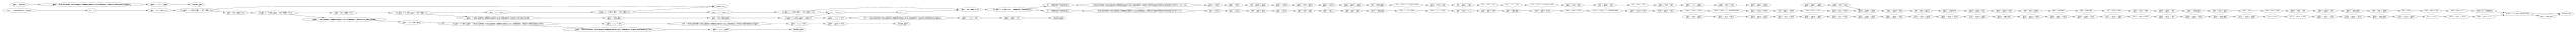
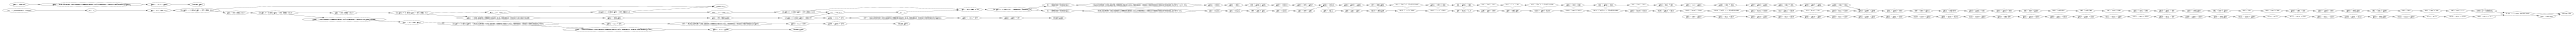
  digraph {
    fontname="Courier Prime"
    rankdir=LR
    node [fontname="Courier Prime"]
    edge [fontname="Courier Prime"]
    "d75 := @parameter0: double"
    "z0 = 0"
    "$b0 = d75 cmpl d75"
    "if $b0 == 0 goto $b1 = d75 cmpl 20.0"
    "return d75"
    "$b1 = d75 cmpl 20.0"
    "if $b1 <= 0 goto $b2 = d75 cmpg -20.0"
    "$d69 = <org.apache.commons.math3.util.FastMath: double LOG_MAX_VALUE>"
    "$b2 = d75 cmpg -20.0"
    "$b7 = d75 cmpl $d69"
    "if $b2 >= 0 goto $b3 = d75 cmpl 0.0"
    "if $b7 < 0 goto $d70 = staticinvoke <org.apache.commons.math3.util.FastMath: double exp(double)>(d75)"
    "$d72 = 0.5 * d75"
    "$d70 = staticinvoke <org.apache.commons.math3.util.FastMath: double exp(double)>(d75)"
    "d76 = staticinvoke <org.apache.commons.math3.util.FastMath: double exp(double)>($d72)"
    "$d71 = 0.5 * $d70"
    "$d73 = 0.5 * d76"
    "$d74 = $d73 * d76"
    "return $d74"
    "return $d71"
    "$d61 = <org.apache.commons.math3.util.FastMath: double LOG_MAX_VALUE>"
    "$b3 = d75 cmpl 0.0"
    "$d62 = neg $d61"
    "if $b3 != 0 goto $b4 = d75 cmpg 0.0"
    "$b6 = d75 cmpg $d62"
    "if $b6 > 0 goto $d63 = neg d75"
    "$d66 = -0.5 * d75"
    "d75 = neg d75"
    "d77 = staticinvoke <org.apache.commons.math3.util.FastMath: double exp(double)>($d66)"
    "$d63 = neg d75"
    "$d64 = staticinvoke <org.apache.commons.math3.util.FastMath: double exp(double)>($d63)"
    "$d67 = -0.5 * d77"
    "$d68 = $d67 * d77"
    "return $d68"
    "$d65 = -0.5 * $d64"
    "return $d65"
    "$b4 = d75 cmpg 0.0"
    "if $b4 >= 0 goto $b5 = d75 cmpl 0.25"
    "$b5 = d75 cmpl 0.25"
    "z0 = 1"
    "if $b5 <= 0 goto r1 = newarray (double)[2]"
    "r0 = newarray (double)[2]"
    "r1 = newarray (double)[2]"
    "staticinvoke <org.apache.commons.math3.util.FastMath: double exp(double,double,double[])>(d75, 0.0, r0)"
    "staticinvoke <org.apache.commons.math3.util.FastMath: double expm1(double,double[])>(d75, r1)"
    "$d36 = r0[0]"
    "$d35 = r0[1]"
    "d78 = $d36 + $d35"
    "$d37 = r0[0]"
    "$d39 = d78 - $d37"
    "$d38 = r0[1]"
    "$d40 = $d39 - $d38"
    "d79 = neg $d40"
    "d80 = d78 * 1.073741824E9"
    "$d41 = d78 + d80"
    "d81 = $d41 - d80"
    "d82 = d78 - d81"
    "d83 = 1.0 / d78"
    "d84 = d83 * 1.073741824E9"
    "$d42 = d83 + d84"
    "d85 = $d42 - d84"
    "d86 = d83 - d85"
    "$d43 = d81 * d85"
    "$d45 = 1.0 - $d43"
    "$d44 = d81 * d86"
    "$d47 = $d45 - $d44"
+   "$d46 = d82 * d85"
    "$d49 = $d47 - $d46"
    "$d48 = d82 * d86"
    "$d50 = $d49 - $d48"
    "$d51 = $d50 * d83"
    "d87 = d86 + $d51"
    "$d52 = neg d79"
    "$d53 = $d52 * d83"
    "$d54 = $d53 * d83"
    "d88 = d87 + $d54"
    "d89 = neg d85"
    "d90 = neg d88"
    "d91 = d78 + d89"
    "$d55 = d91 - d78"
    "$d56 = $d55 - d89"
    "$d57 = neg $d56"
    "d92 = d79 + $d57"
    "d93 = d91"
    "d94 = d93 + d90"
    "$d58 = d94 - d93"
    "$d59 = $d58 - d90"
    "$d60 = neg $d59"
    "d95 = d92 + $d60"
    "d96 = d94"
    "d97 = d96 + d95"
    "d98 = d97 * 0.5"
    "goto [?= (branch)]"
    "if z0 == 0 goto return d98"
    "d98 = neg d98"
    "return d98"
    "$d2 = r1[0]"
    "$d1 = r1[1]"
    "d99 = $d2 + $d1"
    "$d3 = r1[0]"
    "$d5 = d99 - $d3"
    "$d4 = r1[1]"
    "$d6 = $d5 - $d4"
    "d100 = neg $d6"
    "d101 = 1.0 + d99"
    "d102 = 1.0 / d101"
    "$d7 = d101 - 1.0"
    "$d8 = $d7 - d99"
    "$d9 = neg $d8"
    "d103 = $d9 + d100"
    "d104 = d99 * d102"
    "d105 = d104 * 1.073741824E9"
    "$d10 = d104 + d105"
    "d106 = $d10 - d105"
    "d107 = d104 - d106"
    "d108 = d101 * 1.073741824E9"
    "$d11 = d101 + d108"
    "d12 = $d11 - d108"
    "d13 = d101 - d12"
    "$d14 = d12 * d106"
    "$d16 = d99 - $d14"
    "$d15 = d12 * d107"
    "$d18 = $d16 - $d15"
    "$d17 = d13 * d106"
    "$d20 = $d18 - $d17"
    "$d19 = d13 * d107"
    "$d21 = $d20 - $d19"
    "$d22 = $d21 * d102"
    "d109 = d107 + $d22"
    "$d23 = d100 * d102"
    "d110 = d109 + $d23"
    "$d24 = neg d99"
    "$d25 = $d24 * d103"
    "$d26 = $d25 * d102"
    "$d27 = $d26 * d102"
    "d111 = d110 + $d27"
    "d112 = d99 + d106"
    "$d28 = d112 - d99"
    "$d29 = $d28 - d106"
    "$d30 = neg $d29"
    "d113 = d100 + $d30"
    "d114 = d112"
    "d115 = d114 + d111"
    "$d31 = d115 - d114"
    "$d32 = $d31 - d111"
    "$d33 = neg $d32"
    "d116 = d113 + $d33"
    "d117 = d115"
    "d118 = d117 + d116"
    "d98 = d118 * 0.5"
    "d75 := @parameter0: double" -> "z0 = 0"
    "z0 = 0" -> "$b0 = d75 cmpl d75"
    "$b0 = d75 cmpl d75" -> "if $b0 == 0 goto $b1 = d75 cmpl 20.0"
    "if $b0 == 0 goto $b1 = d75 cmpl 20.0" -> "return d75"
    "if $b0 == 0 goto $b1 = d75 cmpl 20.0" -> "$b1 = d75 cmpl 20.0"
    "$b1 = d75 cmpl 20.0" -> "if $b1 <= 0 goto $b2 = d75 cmpg -20.0"
    "if $b1 <= 0 goto $b2 = d75 cmpg -20.0" -> "$d69 = <org.apache.commons.math3.util.FastMath: double LOG_MAX_VALUE>"
    "if $b1 <= 0 goto $b2 = d75 cmpg -20.0" -> "$b2 = d75 cmpg -20.0"
    "$d69 = <org.apache.commons.math3.util.FastMath: double LOG_MAX_VALUE>" -> "$b7 = d75 cmpl $d69"
    "$b2 = d75 cmpg -20.0" -> "if $b2 >= 0 goto $b3 = d75 cmpl 0.0"
    "$b7 = d75 cmpl $d69" -> "if $b7 < 0 goto $d70 = staticinvoke <org.apache.commons.math3.util.FastMath: double exp(double)>(d75)"
    "if $b2 >= 0 goto $b3 = d75 cmpl 0.0" -> "$d61 = <org.apache.commons.math3.util.FastMath: double LOG_MAX_VALUE>"
    "if $b2 >= 0 goto $b3 = d75 cmpl 0.0" -> "$b3 = d75 cmpl 0.0"
    "if $b7 < 0 goto $d70 = staticinvoke <org.apache.commons.math3.util.FastMath: double exp(double)>(d75)" -> "$d72 = 0.5 * d75"
    "if $b7 < 0 goto $d70 = staticinvoke <org.apache.commons.math3.util.FastMath: double exp(double)>(d75)" -> "$d70 = staticinvoke <org.apache.commons.math3.util.FastMath: double exp(double)>(d75)"
    "$d72 = 0.5 * d75" -> "d76 = staticinvoke <org.apache.commons.math3.util.FastMath: double exp(double)>($d72)"
    "$d70 = staticinvoke <org.apache.commons.math3.util.FastMath: double exp(double)>(d75)" -> "$d71 = 0.5 * $d70"
    "d76 = staticinvoke <org.apache.commons.math3.util.FastMath: double exp(double)>($d72)" -> "$d73 = 0.5 * d76"
    "$d71 = 0.5 * $d70" -> "return $d71"
    "$d73 = 0.5 * d76" -> "$d74 = $d73 * d76"
    "$d74 = $d73 * d76" -> "return $d74"
    "$d61 = <org.apache.commons.math3.util.FastMath: double LOG_MAX_VALUE>" -> "$d62 = neg $d61"
    "$b3 = d75 cmpl 0.0" -> "if $b3 != 0 goto $b4 = d75 cmpg 0.0"
    "$d62 = neg $d61" -> "$b6 = d75 cmpg $d62"
    "if $b3 != 0 goto $b4 = d75 cmpg 0.0" -> "return d75"
    "if $b3 != 0 goto $b4 = d75 cmpg 0.0" -> "$b4 = d75 cmpg 0.0"
    "$b6 = d75 cmpg $d62" -> "if $b6 > 0 goto $d63 = neg d75"
    "if $b6 > 0 goto $d63 = neg d75" -> "$d66 = -0.5 * d75"
    "if $b6 > 0 goto $d63 = neg d75" -> "d75 = neg d75"
    "$d66 = -0.5 * d75" -> "d77 = staticinvoke <org.apache.commons.math3.util.FastMath: double exp(double)>($d66)"
    "d75 = neg d75" -> "z0 = 1"
    "d77 = staticinvoke <org.apache.commons.math3.util.FastMath: double exp(double)>($d66)" -> "$d67 = -0.5 * d77"
    "$d63 = neg d75" -> "$d64 = staticinvoke <org.apache.commons.math3.util.FastMath: double exp(double)>($d63)"
    "$d64 = staticinvoke <org.apache.commons.math3.util.FastMath: double exp(double)>($d63)" -> "$d65 = -0.5 * $d64"
    "$d67 = -0.5 * d77" -> "$d68 = $d67 * d77"
    "$d68 = $d67 * d77" -> "return $d68"
    "$d65 = -0.5 * $d64" -> "return $d65"
    "$b4 = d75 cmpg 0.0" -> "if $b4 >= 0 goto $b5 = d75 cmpl 0.25"
    "if $b4 >= 0 goto $b5 = d75 cmpl 0.25" -> "d75 = neg d75"
    "if $b4 >= 0 goto $b5 = d75 cmpl 0.25" -> "$b5 = d75 cmpl 0.25"
    "$b5 = d75 cmpl 0.25" -> "if $b5 <= 0 goto r1 = newarray (double)[2]"
    "z0 = 1" -> "$b5 = d75 cmpl 0.25"
    "if $b5 <= 0 goto r1 = newarray (double)[2]" -> "r0 = newarray (double)[2]"
    "if $b5 <= 0 goto r1 = newarray (double)[2]" -> "r1 = newarray (double)[2]"
    "r0 = newarray (double)[2]" -> "staticinvoke <org.apache.commons.math3.util.FastMath: double exp(double,double,double[])>(d75, 0.0, r0)"
    "r1 = newarray (double)[2]" -> "staticinvoke <org.apache.commons.math3.util.FastMath: double expm1(double,double[])>(d75, r1)"
    "staticinvoke <org.apache.commons.math3.util.FastMath: double exp(double,double,double[])>(d75, 0.0, r0)" -> "$d36 = r0[0]"
    "staticinvoke <org.apache.commons.math3.util.FastMath: double expm1(double,double[])>(d75, r1)" -> "$d2 = r1[0]"
    "$d36 = r0[0]" -> "$d35 = r0[1]"
    "$d35 = r0[1]" -> "d78 = $d36 + $d35"
    "d78 = $d36 + $d35" -> "$d37 = r0[0]"
    "$d37 = r0[0]" -> "$d39 = d78 - $d37"
    "$d39 = d78 - $d37" -> "$d38 = r0[1]"
    "$d38 = r0[1]" -> "$d40 = $d39 - $d38"
    "$d40 = $d39 - $d38" -> "d79 = neg $d40"
    "d79 = neg $d40" -> "d80 = d78 * 1.073741824E9"
    "d80 = d78 * 1.073741824E9" -> "$d41 = d78 + d80"
    "$d41 = d78 + d80" -> "d81 = $d41 - d80"
    "d81 = $d41 - d80" -> "d82 = d78 - d81"
    "d82 = d78 - d81" -> "d83 = 1.0 / d78"
    "d83 = 1.0 / d78" -> "d84 = d83 * 1.073741824E9"
    "d84 = d83 * 1.073741824E9" -> "$d42 = d83 + d84"
    "$d42 = d83 + d84" -> "d85 = $d42 - d84"
    "d85 = $d42 - d84" -> "d86 = d83 - d85"
    "d86 = d83 - d85" -> "$d43 = d81 * d85"
    "$d43 = d81 * d85" -> "$d45 = 1.0 - $d43"
    "$d45 = 1.0 - $d43" -> "$d44 = d81 * d86"
    "$d44 = d81 * d86" -> "$d47 = $d45 - $d44"
+   "$d47 = $d45 - $d44" -> "$d46 = d82 * d85"
+   "$d46 = d82 * d85" -> "$d49 = $d47 - $d46"
    "$d49 = $d47 - $d46" -> "$d48 = d82 * d86"
    "$d48 = d82 * d86" -> "$d50 = $d49 - $d48"
    "$d50 = $d49 - $d48" -> "$d51 = $d50 * d83"
    "$d51 = $d50 * d83" -> "d87 = d86 + $d51"
    "d87 = d86 + $d51" -> "$d52 = neg d79"
    "$d52 = neg d79" -> "$d53 = $d52 * d83"
    "$d53 = $d52 * d83" -> "$d54 = $d53 * d83"
    "$d54 = $d53 * d83" -> "d88 = d87 + $d54"
    "d88 = d87 + $d54" -> "d89 = neg d85"
    "d89 = neg d85" -> "d90 = neg d88"
    "d90 = neg d88" -> "d91 = d78 + d89"
    "d91 = d78 + d89" -> "$d55 = d91 - d78"
    "$d55 = d91 - d78" -> "$d56 = $d55 - d89"
    "$d56 = $d55 - d89" -> "$d57 = neg $d56"
    "$d57 = neg $d56" -> "d92 = d79 + $d57"
    "d92 = d79 + $d57" -> "d93 = d91"
    "d93 = d91" -> "d94 = d93 + d90"
    "d94 = d93 + d90" -> "$d58 = d94 - d93"
    "$d58 = d94 - d93" -> "$d59 = $d58 - d90"
    "$d59 = $d58 - d90" -> "$d60 = neg $d59"
    "$d60 = neg $d59" -> "d95 = d92 + $d60"
    "d95 = d92 + $d60" -> "d96 = d94"
    "d96 = d94" -> "d97 = d96 + d95"
    "d97 = d96 + d95" -> "d98 = d97 * 0.5"
    "d98 = d97 * 0.5" -> "goto [?= (branch)]"
    "goto [?= (branch)]" -> "if z0 == 0 goto return d98"
    "if z0 == 0 goto return d98" -> "d98 = neg d98"
    "if z0 == 0 goto return d98" -> "return d98"
    "d98 = neg d98" -> "return d98"
    "$d2 = r1[0]" -> "$d1 = r1[1]"
    "$d1 = r1[1]" -> "d99 = $d2 + $d1"
    "d99 = $d2 + $d1" -> "$d3 = r1[0]"
    "$d3 = r1[0]" -> "$d5 = d99 - $d3"
-   "$d5 = d99 - $d3" -> "$d4 = r1[1]"
+   "$d5 = d99 - $d3" -> "$d38 = r0[1]"
    "$d4 = r1[1]" -> "$d6 = $d5 - $d4"
    "$d6 = $d5 - $d4" -> "d100 = neg $d6"
    "d100 = neg $d6" -> "d101 = 1.0 + d99"
    "d101 = 1.0 + d99" -> "d102 = 1.0 / d101"
    "d102 = 1.0 / d101" -> "$d7 = d101 - 1.0"
    "$d7 = d101 - 1.0" -> "$d8 = $d7 - d99"
    "$d8 = $d7 - d99" -> "$d9 = neg $d8"
    "$d9 = neg $d8" -> "d103 = $d9 + d100"
    "d103 = $d9 + d100" -> "d104 = d99 * d102"
    "d104 = d99 * d102" -> "d105 = d104 * 1.073741824E9"
    "d105 = d104 * 1.073741824E9" -> "$d10 = d104 + d105"
    "$d10 = d104 + d105" -> "d106 = $d10 - d105"
    "d106 = $d10 - d105" -> "d107 = d104 - d106"
    "d107 = d104 - d106" -> "d108 = d101 * 1.073741824E9"
    "d108 = d101 * 1.073741824E9" -> "$d11 = d101 + d108"
    "$d11 = d101 + d108" -> "d12 = $d11 - d108"
    "d12 = $d11 - d108" -> "d13 = d101 - d12"
    "d13 = d101 - d12" -> "$d14 = d12 * d106"
    "$d14 = d12 * d106" -> "$d50 = $d49 - $d48"
    "$d16 = d99 - $d14" -> "$d15 = d12 * d107"
    "$d15 = d12 * d107" -> "$d18 = $d16 - $d15"
    "$d18 = $d16 - $d15" -> "$d17 = d13 * d106"
    "$d17 = d13 * d106" -> "$d20 = $d18 - $d17"
    "$d20 = $d18 - $d17" -> "$d19 = d13 * d107"
    "$d19 = d13 * d107" -> "$d21 = $d20 - $d19"
    "$d21 = $d20 - $d19" -> "$d22 = $d21 * d102"
    "$d22 = $d21 * d102" -> "d109 = d107 + $d22"
    "d109 = d107 + $d22" -> "$d23 = d100 * d102"
    "$d23 = d100 * d102" -> "d110 = d109 + $d23"
    "d110 = d109 + $d23" -> "$d24 = neg d99"
    "$d24 = neg d99" -> "$d25 = $d24 * d103"
    "$d25 = $d24 * d103" -> "$d26 = $d25 * d102"
    "$d26 = $d25 * d102" -> "$d27 = $d26 * d102"
    "$d27 = $d26 * d102" -> "d111 = d110 + $d27"
    "d111 = d110 + $d27" -> "d112 = d99 + d106"
    "d112 = d99 + d106" -> "$d28 = d112 - d99"
    "$d28 = d112 - d99" -> "$d29 = $d28 - d106"
    "$d29 = $d28 - d106" -> "$d30 = neg $d29"
    "$d30 = neg $d29" -> "d113 = d100 + $d30"
    "d113 = d100 + $d30" -> "d114 = d112"
    "d114 = d112" -> "d115 = d114 + d111"
    "d115 = d114 + d111" -> "$d31 = d115 - d114"
    "$d31 = d115 - d114" -> "$d32 = $d31 - d111"
    "$d32 = $d31 - d111" -> "$d33 = neg $d32"
    "$d33 = neg $d32" -> "d116 = d113 + $d33"
    "d116 = d113 + $d33" -> "d117 = d115"
    "d117 = d115" -> "d118 = d117 + d116"
    "d118 = d117 + d116" -> "d98 = d118 * 0.5"
    "d98 = d118 * 0.5" -> "if z0 == 0 goto return d98"
  }
